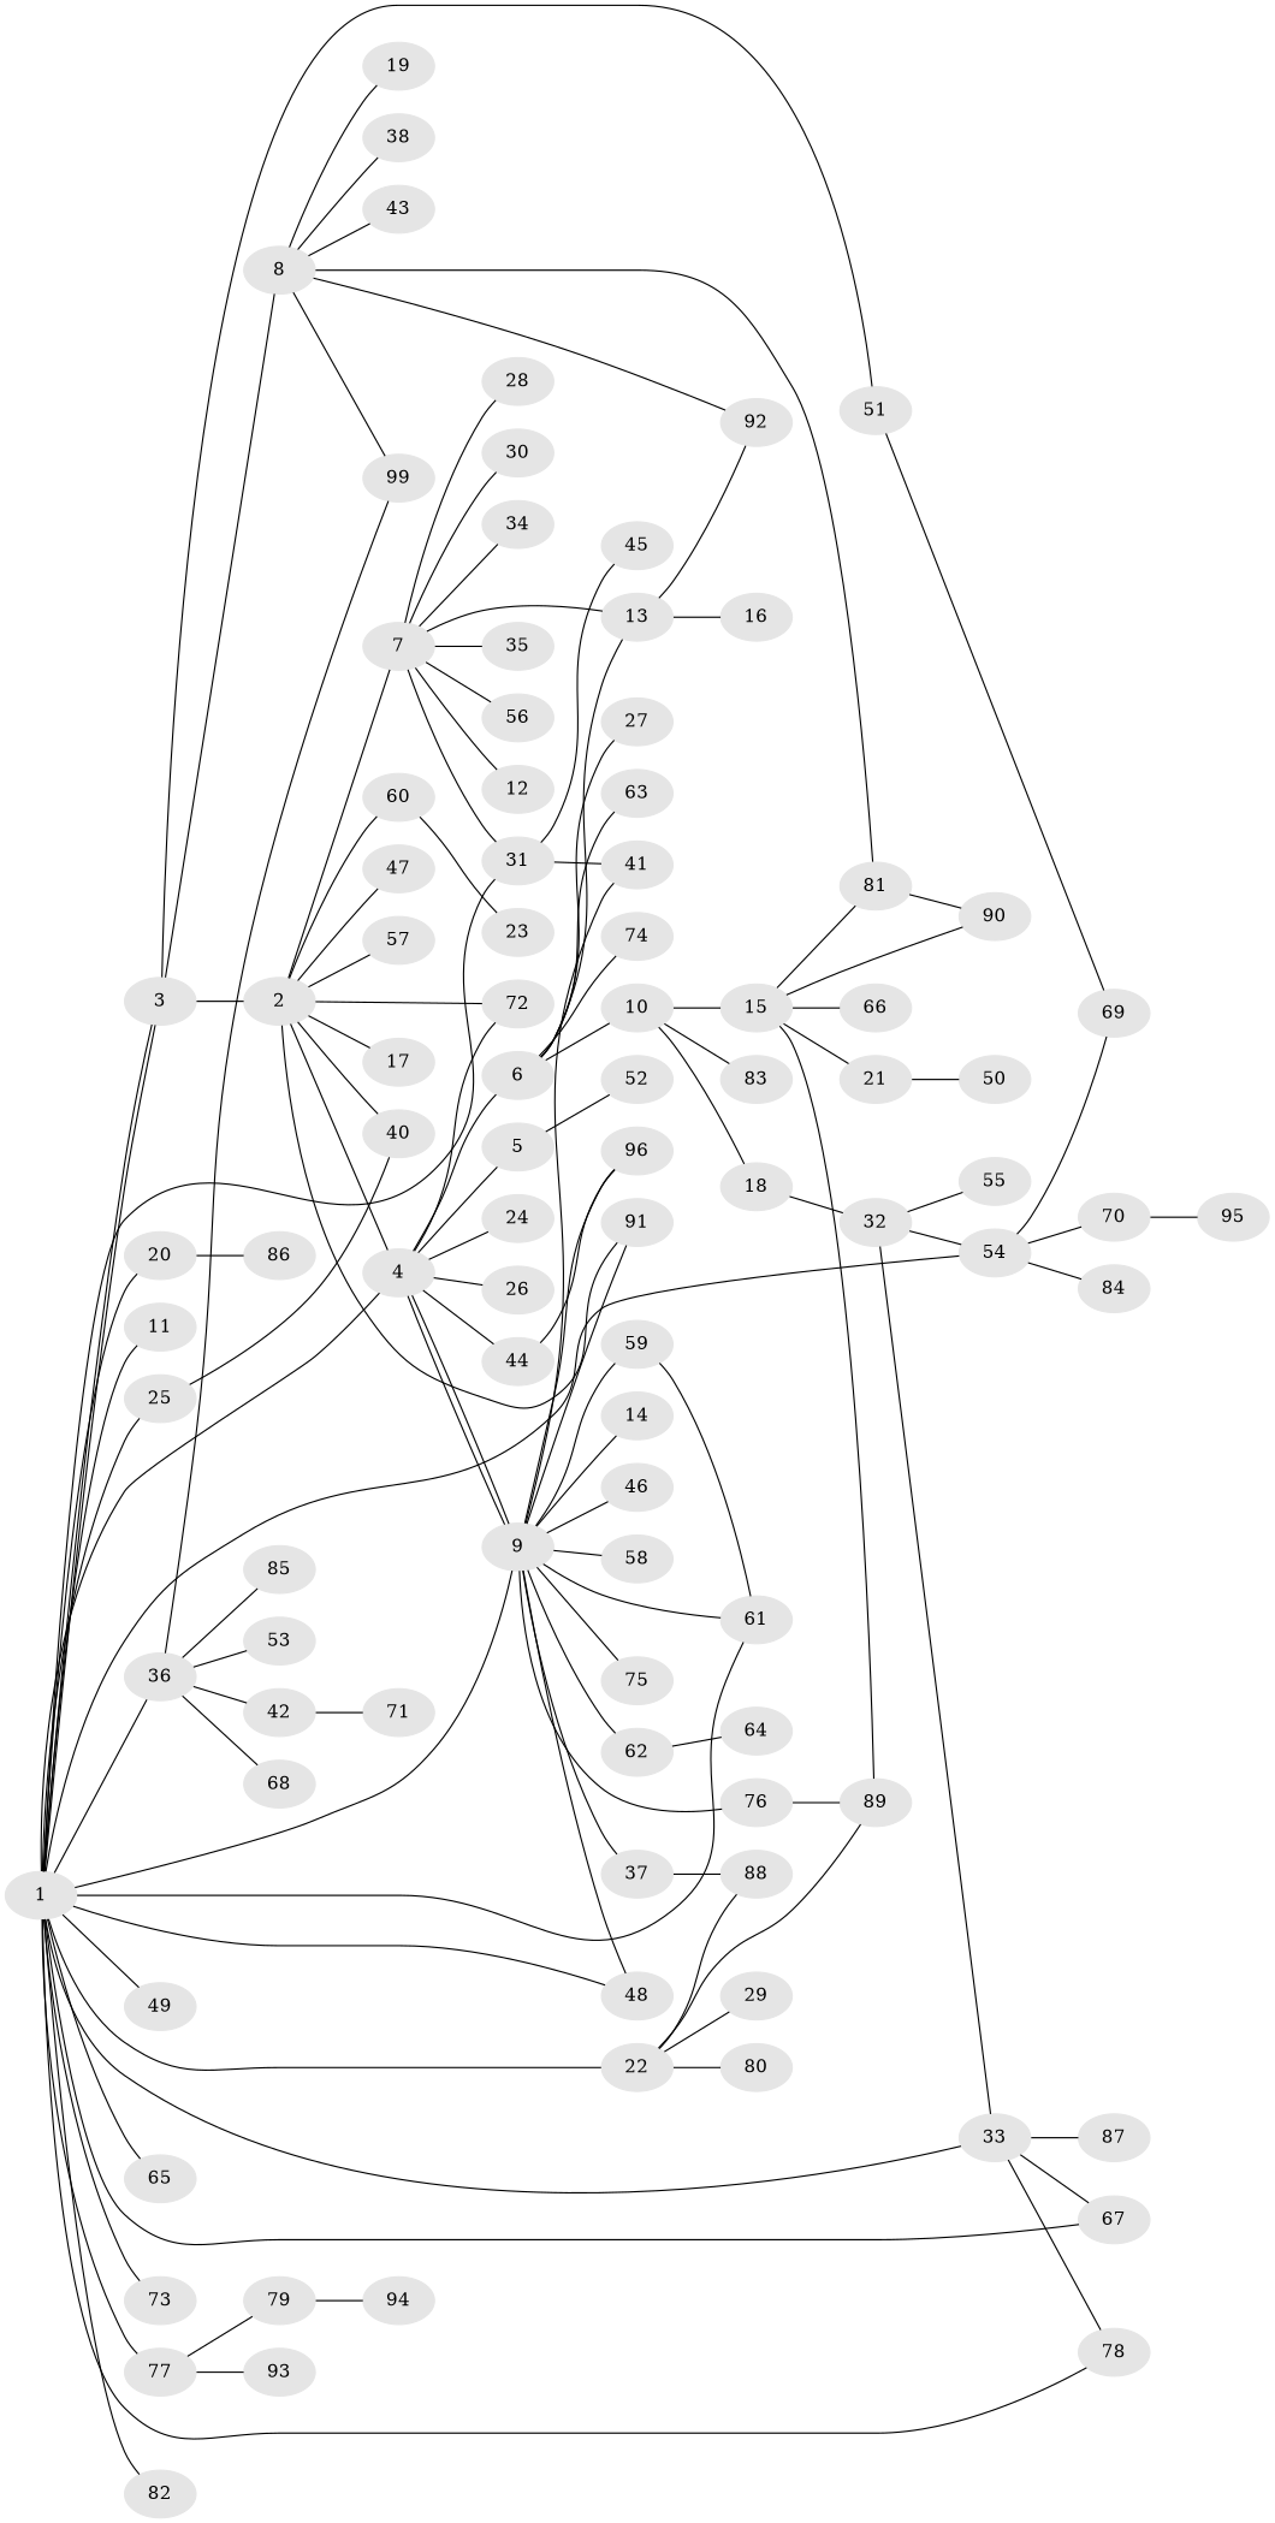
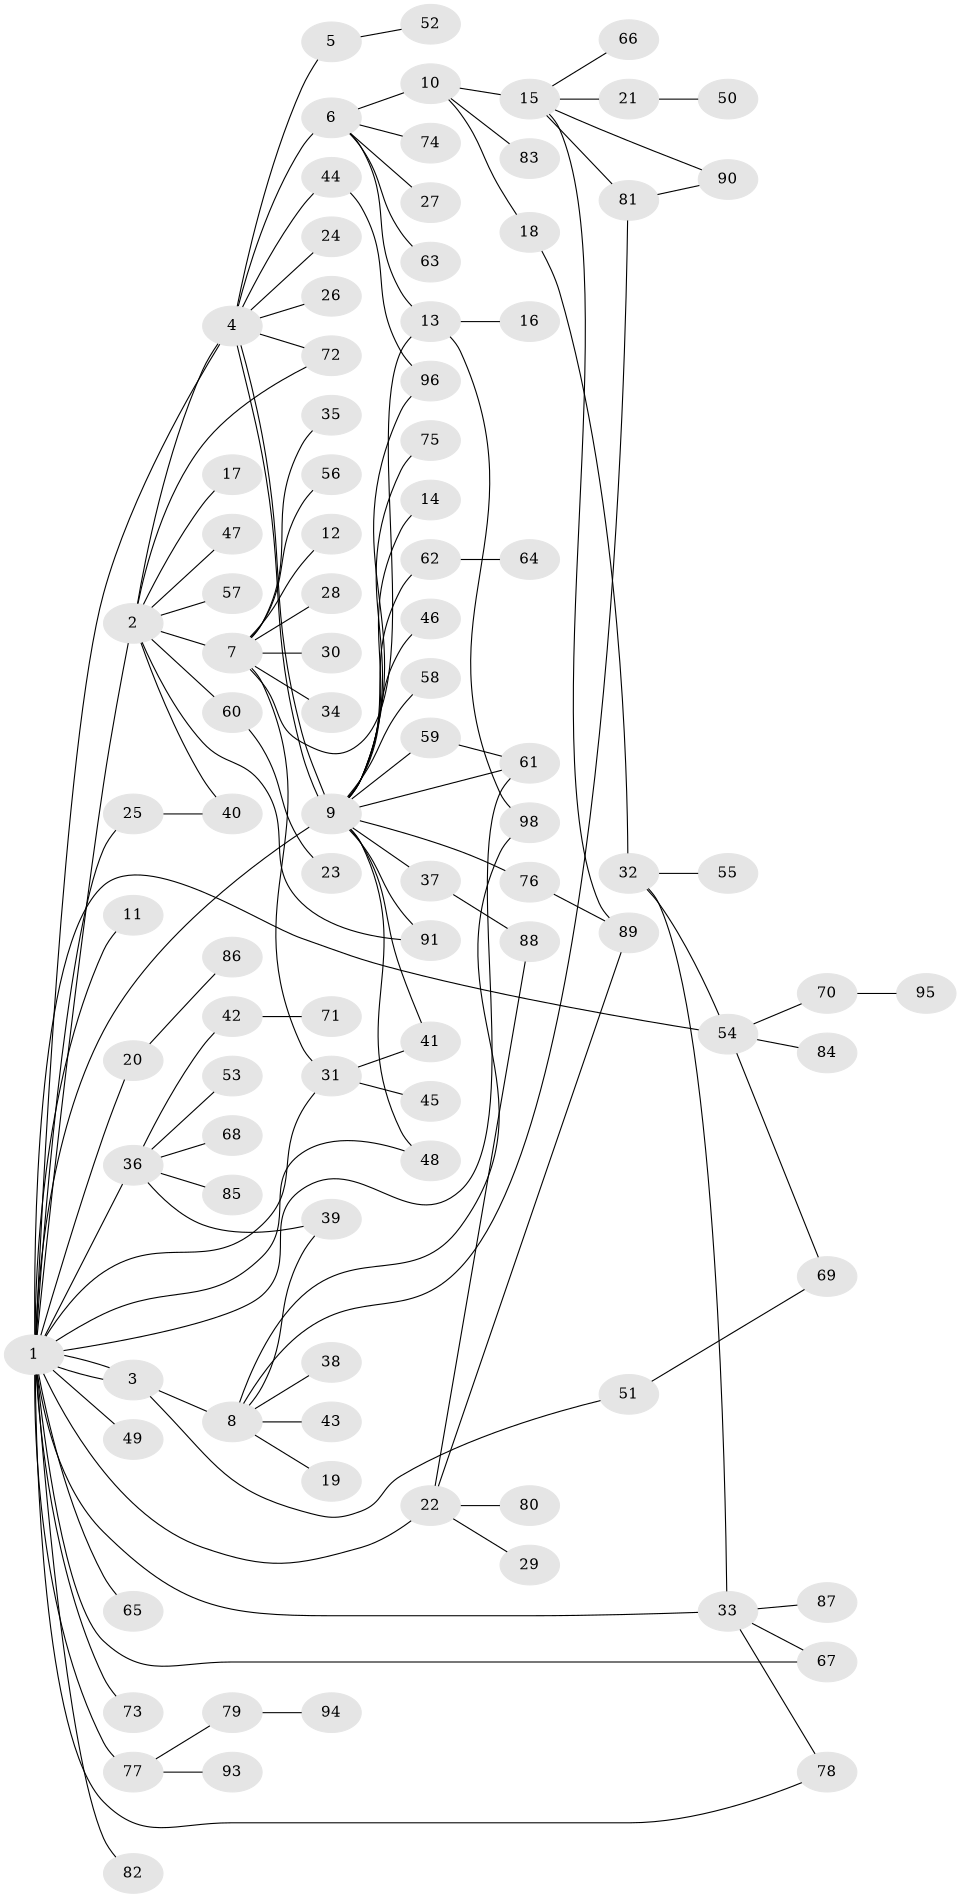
  graph {
    rankdir=LR
    node [color=gray90 style=filled]
    1
    2
    3
    4
    9
    11
    20
    22
    25
    31
    33
    36
    48
    49
    54
    61
    65
    67
    73
    77
    78
    82
    7
    17
    40
    47
    57
    60
    72
    91
    8
    51
    5
    6
    24
    26
    44
    14
    37
    41
    46
    58
    59
    62
    75
    76
    96
    86
    89
    29
    80
    88
    45
    87
-   39 [label=99]
+   39
    42
    53
    68
    85
    69
    70
    84
    79
    93
    13
    12
    28
    30
    34
    35
    56
    23
    19
    38
    43
    81
-   92
+   92 [label=98]
    52
    10
    27
    63
    74
    15
    18
    83
    16
    90
    64
    21
    66
    32
    50
    55
    71
    95
    94
-   3 -- 2
+   1 -- 2
    1 -- 3
    1 -- 3
    1 -- 4
    1 -- 9
    1 -- 11
    1 -- 20
    1 -- 22
    1 -- 25
    1 -- 31
    1 -- 33
    1 -- 36
    1 -- 48
    1 -- 49
    1 -- 54
    1 -- 61
    1 -- 65
    1 -- 67
    1 -- 73
    1 -- 77
    1 -- 78
    1 -- 82
    2 -- 4
    2 -- 7
    2 -- 17
    2 -- 40
    2 -- 47
    2 -- 57
    2 -- 60
    2 -- 72
    2 -- 91
    3 -- 8
    3 -- 51
    4 -- 9
    4 -- 9
    4 -- 72
    4 -- 5
    4 -- 6
    4 -- 24
    4 -- 26
    4 -- 44
    9 -- 48
    9 -- 61
    9 -- 91
    9 -- 14
    9 -- 37
    9 -- 41
    9 -- 46
    9 -- 58
    9 -- 59
    9 -- 62
    9 -- 75
    9 -- 76
    9 -- 96
    20 -- 86
    22 -- 89
    22 -- 29
    22 -- 80
    22 -- 88
    25 -- 40
    31 -- 41
    31 -- 45
    33 -- 67
    33 -- 78
    33 -- 87
    36 -- 39
    36 -- 42
    36 -- 53
    36 -- 68
    36 -- 85
    54 -- 69
    54 -- 70
    54 -- 84
    77 -- 79
    77 -- 93
    7 -- 31
    7 -- 13
    7 -- 12
    7 -- 28
    7 -- 30
    7 -- 34
    7 -- 35
    7 -- 56
    60 -- 23
    8 -- 39
    8 -- 19
    8 -- 38
    8 -- 43
    8 -- 81
    8 -- 92
    51 -- 69
    5 -- 52
    6 -- 13
    6 -- 10
    6 -- 27
    6 -- 63
    6 -- 74
    44 -- 96
    37 -- 88
    59 -- 61
    62 -- 64
    76 -- 89
    42 -- 71
    70 -- 95
    79 -- 94
    13 -- 92
    13 -- 16
    81 -- 90
    10 -- 15
    10 -- 18
    10 -- 83
    15 -- 89
    15 -- 81
    15 -- 90
    15 -- 21
    15 -- 66
    18 -- 32
    21 -- 50
    32 -- 33
    32 -- 54
    32 -- 55
  }
